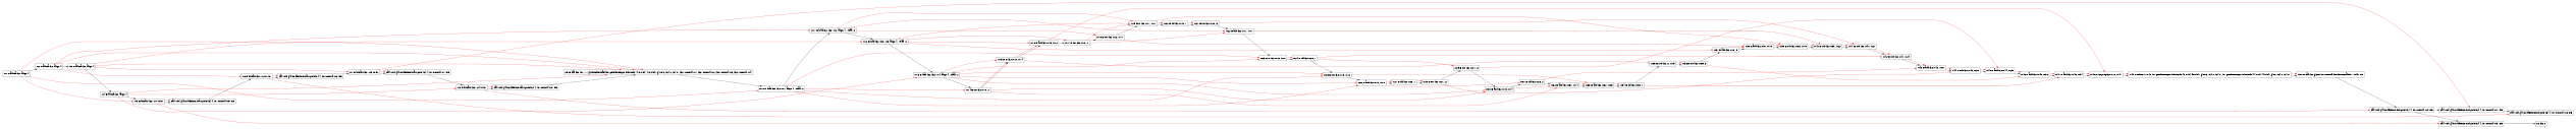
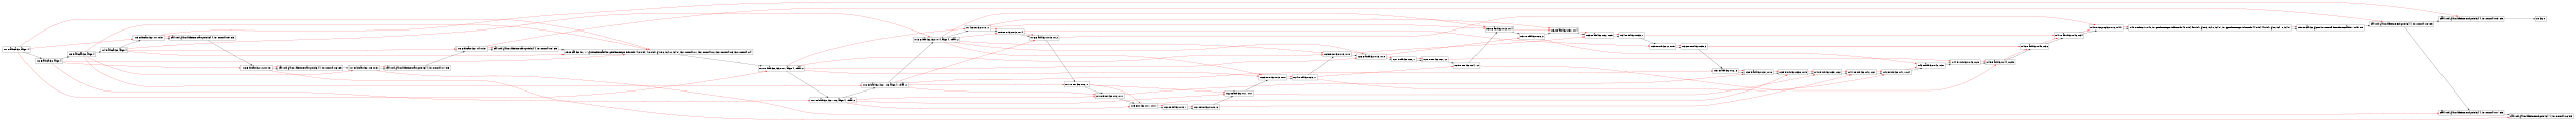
  digraph {
    rankdir=LR
    node [shape=record]
    edge [color=red]
    n1 [label="  %1 = alloca i32, align 4"]
    n2 [label="  %2 = alloca i32, align 4"]
    n3 [label="  %5 = bitcast i32* %1 to i8*"]
    n4 [label="  %9 = call i32 (i8*, ...) @__isoc99_scanf(i8* getelementptr inbounds ([12 x i8], [12 x i8]* @.str.2, i64 0, i64 0), i32* nonnull %1, i32* nonnull %2, i32* nonnull %3, i32* nonnull %4)"]
    n5 [label="  %10 = load i32, i32* %1, align 4, !tbaa !2"]
    n6 [label="  %3 = alloca i32, align 4"]
    n7 [label="  %6 = bitcast i32* %2 to i8*"]
    n8 [label="  %11 = load i32, i32* %2, align 4, !tbaa !2"]
    n9 [label="  call void @llvm.lifetime.start.p0i8(i64 4, i8* nonnull %5) #5"]
    n10 [label="  call void @llvm.lifetime.end.p0i8(i64 4, i8* nonnull %5) #5"]
    n11 [label="  %14 = xor i32 %10, -1"]
    n12 [label="  %23 = or i32 %13, %10"]
    n13 [label="  %25 = xor i32 %13, %10"]
    n14 [label="  %26 = and i32 %13, %10"]
    n15 [label="  %4 = alloca i32, align 4"]
    n16 [label="  %7 = bitcast i32* %3 to i8*"]
    n17 [label="  %12 = load i32, i32* %3, align 4, !tbaa !2"]
    n18 [label="  call void @llvm.lifetime.start.p0i8(i64 4, i8* nonnull %6) #5"]
    n19 [label="  call void @llvm.lifetime.end.p0i8(i64 4, i8* nonnull %6) #5"]
    n20 [label="  %18 = xor i32 %12, %11"]
    n21 [label="  %19 = or i32 %11, %17"]
    n22 [label="  %22 = and i32 %11, %17"]
    n23 [label="  %8 = bitcast i32* %4 to i8*"]
    n24 [label="  %13 = load i32, i32* %4, align 4, !tbaa !2"]
    n25 [label="  call void @llvm.lifetime.start.p0i8(i64 4, i8* nonnull %7) #5"]
    n26 [label="  call void @llvm.lifetime.end.p0i8(i64 4, i8* nonnull %7) #5"]
    n27 [label="  %16 = add i32 %15, %12"]
    n28 [label="  %17 = xor i32 %12, -1"]
    n29 [label="  %37 = add i32 %12, 3"]
    n30 [label="  call void @llvm.lifetime.start.p0i8(i64 4, i8* nonnull %8) #5"]
    n31 [label="  call void @llvm.lifetime.end.p0i8(i64 4, i8* nonnull %8) #5"]
    n32 [label="  %15 = or i32 %13, %14"]
    n33 [label="  %30 = and i32 %13, %14"]
    n34 [label="str i32 0"]
    n35 [label="  %32 = add i32 %30, %14"]
    n36 [label="  %24 = shl i32 %23, 1"]
    n37 [label="  %33 = add i32 %32, %25"]
    n38 [label="  %27 = shl i32 %26, 1"]
    n39 [label="  %31 = shl i32 %26, 2"]
    n40 [label="  %38 = add i32 %37, %18"]
    n41 [label="  %20 = shl i32 %19, 1"]
    n42 [label="  %39 = sub i32 %38, %19"]
    n43 [label="  %40 = sub i32 %39, %22"]
    n44 [label="  %48 = icmp eq i32 %16, %47"]
    n45 [label="  %35 = sub i32 -2, %15"]
    n46 [label="  %36 = mul i32 %35, 3"]
    n47 [label="  %49 = select i1 %48, i8* getelementptr inbounds ([5 x i8], [5 x i8]* @str.3, i64 0, i64 0), i8* getelementptr inbounds ([4 x i8], [4 x i8]* @str, i64 0, i64 0)"]
    n48 [label="  %21 = xor i32 %20, -2"]
    n49 [label="  %41 = sub i32 %40, %21"]
    n50 [label="  %42 = sub i32 %41, %24"]
    n51 [label="  %29 = xor i32 %24, -2"]
    n52 [label="  %45 = add i32 %44, %29"]
    n53 [label="  %43 = add i32 %42, %31"]
    n54 [label="  %34 = shl i32 %33, 1"]
    n55 [label="  %28 = xor i32 %27, -2"]
    n56 [label="  %44 = sub i32 %43, %28"]
    n57 [label="  %46 = add i32 %45, %36"]
    n58 [label="  %47 = add i32 %46, %34"]
    n59 [label="  %50 = call i32 @puts(i8* nonnull dereferenceable(1) %49) #5"]
    n1 -> n2 [color=""]
    n1 -> n3
    n1 -> n4
    n1 -> n5
    n2 -> n4
    n2 -> n6 [color=""]
    n2 -> n7
    n2 -> n8
    n3 -> n9 [color=""]
    n3 -> n9
    n3 -> n10
    n4 -> n5 [color=""]
    n5 -> n8 [color=""]
    n5 -> n11
    n5 -> n12
    n5 -> n13
    n5 -> n14
    n6 -> n4
    n6 -> n15 [color=""]
    n6 -> n16
    n6 -> n17
    n7 -> n18 [color=""]
    n7 -> n18
    n7 -> n19
    n8 -> n17 [color=""]
    n8 -> n20
    n8 -> n21
    n8 -> n22
    n9 -> n7 [color=""]
    n10 -> n34 [color=""]
    n11 -> n32 [color=""]
    n11 -> n32
    n11 -> n33
    n11 -> n35
    n12 -> n36 [color=""]
    n12 -> n36
    n13 -> n14 [color=""]
    n13 -> n37
    n14 -> n38 [color=""]
    n14 -> n38
    n14 -> n39
    n15 -> n3 [color=""]
    n15 -> n4
    n15 -> n23
    n15 -> n24
    n16 -> n25 [color=""]
    n16 -> n25
    n16 -> n26
-   n17 -> n21
+   n17 -> n20
    n17 -> n24 [color=""]
    n17 -> n27
    n17 -> n28
    n17 -> n29
    n18 -> n16 [color=""]
    n20 -> n21 [color=""]
    n20 -> n40
    n21 -> n41 [color=""]
    n21 -> n41
    n21 -> n42
    n22 -> n12 [color=""]
    n22 -> n43
    n23 -> n30 [color=""]
    n23 -> n30
    n23 -> n31
    n24 -> n11 [color=""]
    n24 -> n12
    n24 -> n13
    n24 -> n14
    n24 -> n32
    n24 -> n33
    n25 -> n23 [color=""]
    n26 -> n19 [color=""]
    n27 -> n28 [color=""]
    n27 -> n44
    n28 -> n20 [color=""]
    n28 -> n21
    n28 -> n22
    n29 -> n40 [color=""]
    n29 -> n40
    n30 -> n4 [color=""]
    n31 -> n10 [color=""]
    n31 -> n26 [color=""]
    n32 -> n27 [color=""]
    n32 -> n27
    n32 -> n45
    n33 -> n35
    n33 -> n39 [color=""]
    n35 -> n37 [color=""]
    n35 -> n37
    n36 -> n13 [color=""]
    n36 -> n50
    n36 -> n51
    n37 -> n54 [color=""]
    n37 -> n54
    n38 -> n55 [color=""]
    n38 -> n55
    n39 -> n35 [color=""]
    n39 -> n53
    n40 -> n42 [color=""]
    n40 -> n42
    n41 -> n48 [color=""]
    n41 -> n48
    n42 -> n43 [color=""]
    n42 -> n43
    n43 -> n49 [color=""]
    n43 -> n49
    n44 -> n47 [color=""]
    n44 -> n47
    n45 -> n46 [color=""]
    n45 -> n46
    n46 -> n29 [color=""]
    n46 -> n57
    n47 -> n59 [color=""]
    n47 -> n59
    n48 -> n22 [color=""]
    n48 -> n49
    n49 -> n50 [color=""]
    n49 -> n50
    n50 -> n53 [color=""]
    n50 -> n53
    n51 -> n33 [color=""]
    n51 -> n52
    n52 -> n57 [color=""]
    n52 -> n57
    n53 -> n56 [color=""]
    n53 -> n56
    n54 -> n45 [color=""]
    n54 -> n58
    n55 -> n51 [color=""]
    n55 -> n56
    n56 -> n52 [color=""]
    n56 -> n52
    n57 -> n58 [color=""]
    n57 -> n58
    n58 -> n44 [color=""]
    n58 -> n44
    n59 -> n31 [color=""]
  }
